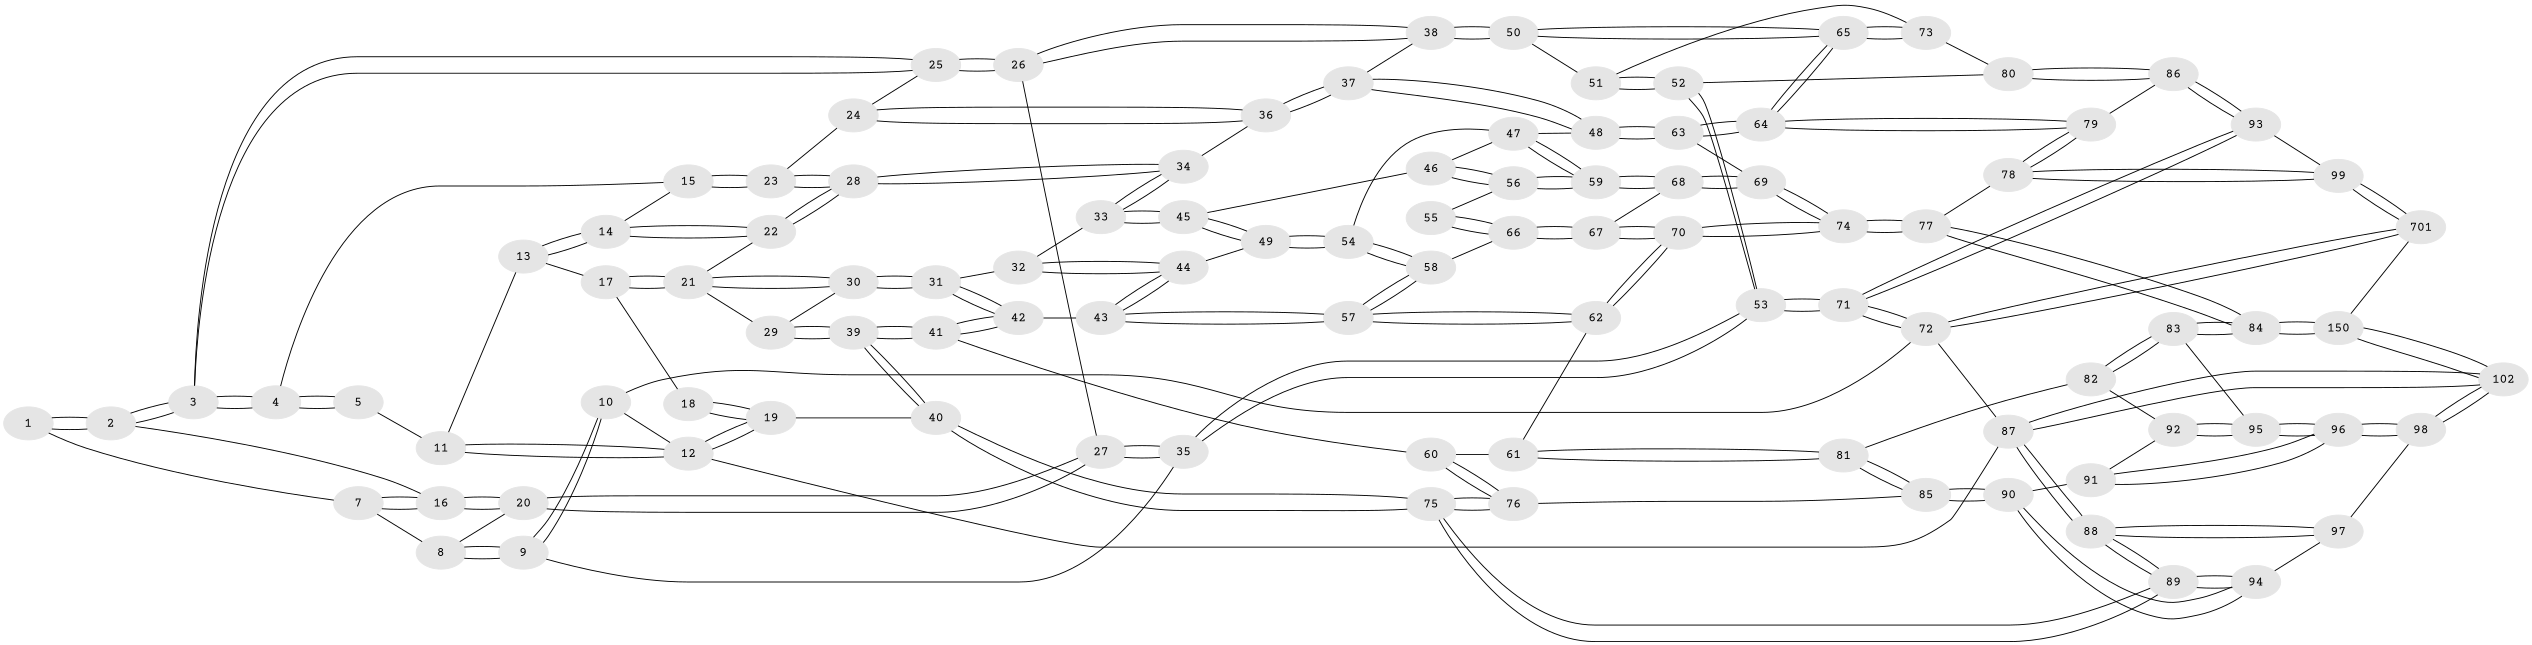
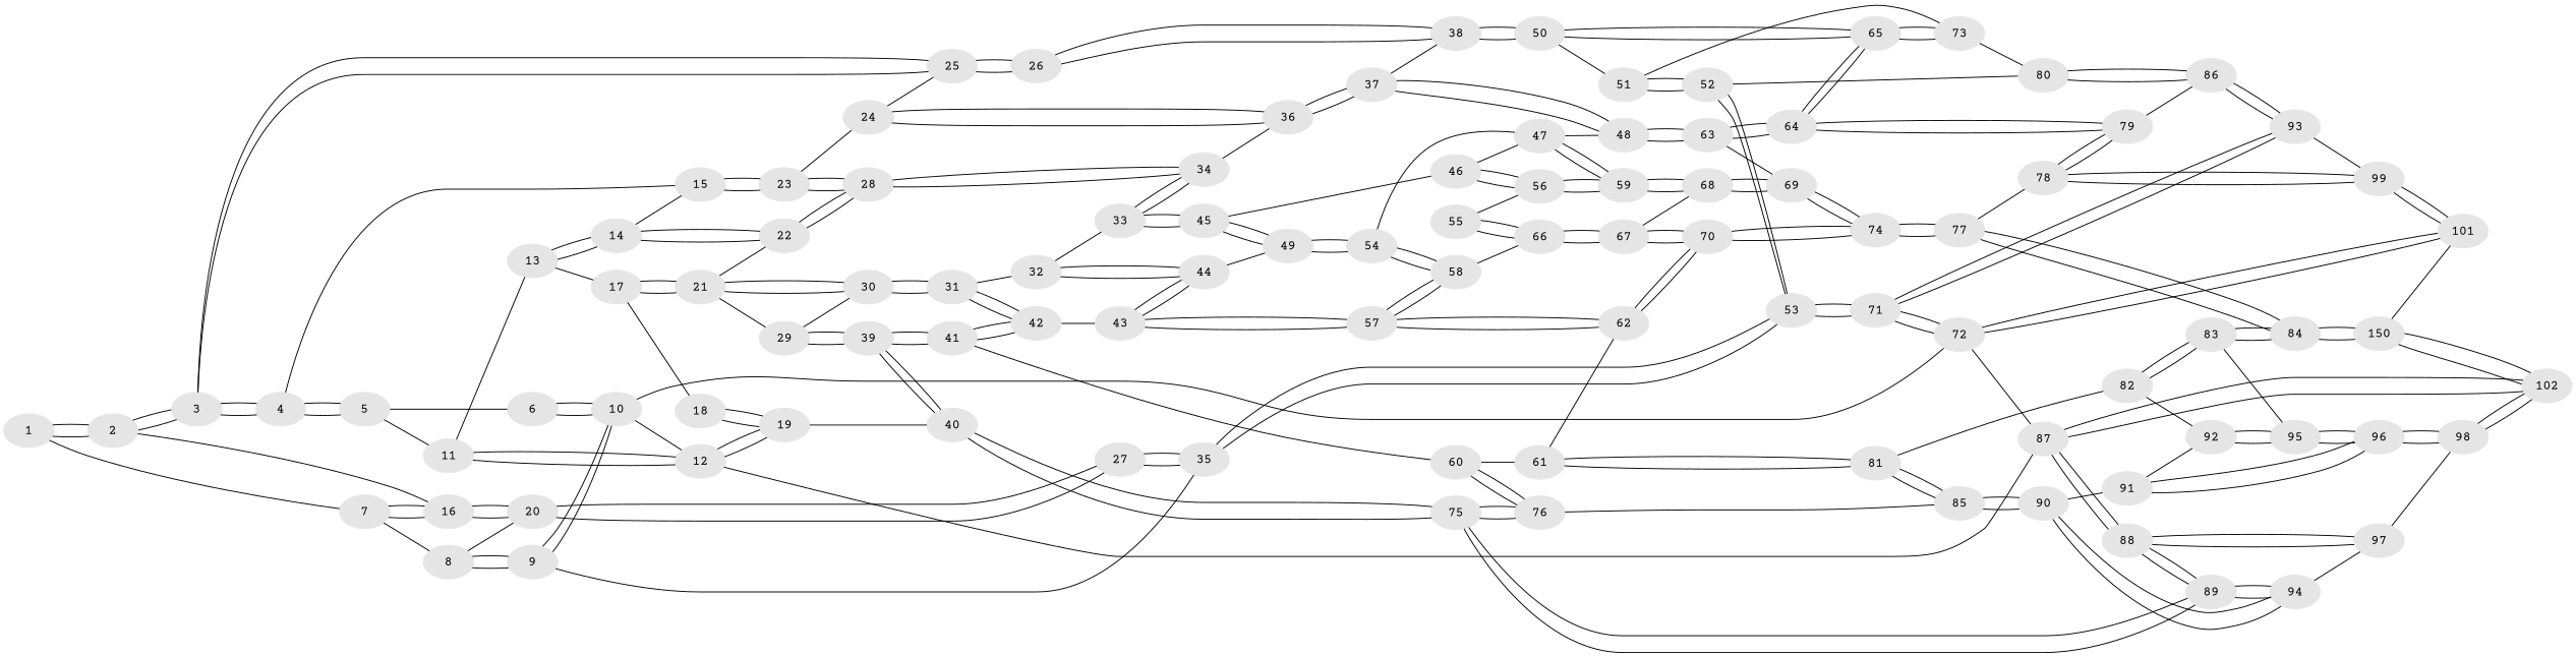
  graph {
    fontname="Courier Prime"
    rankdir=LR
    node [color=gray90 fontname="Courier Prime" style=filled]
    edge [fontname="Courier Prime"]
    1
    2
    7
    3
    16
    8
    4
    25
    20
    5
    15
    26
+   6
    11
    23
    10
    12
    13
    72
    9
    35
    27
    53
    19
    87
-   101 [label=701]
+   101
    14
    17
    40
    88
    102
    22
    18
    21
    28
    24
    29
    30
    39
    75
    31
    34
    36
    37
    38
    50
    41
    32
    42
    33
    44
    43
    45
    49
    46
    71
    48
    63
    51
    65
    60
    76
    89
    61
    57
    58
    62
    54
    47
    56
    59
    68
    64
    69
    52
    73
    80
    86
    93
    55
    66
    67
    70
    81
    85
    82
    74
    79
    77
    99
    78
    84
    94
    90
    n95 [label=150]
    83
    92
    95
    96
    91
    97
    98
    1 -- 2
    1 -- 2
    1 -- 7
    2 -- 3
    2 -- 3
    2 -- 16
    7 -- 16
    7 -- 16
    7 -- 8
    3 -- 4
    3 -- 4
    3 -- 25
    3 -- 25
    16 -- 20
    16 -- 20
    8 -- 20
    8 -- 9
    8 -- 9
    4 -- 5
    4 -- 5
    4 -- 15
    25 -- 26
    25 -- 26
    20 -- 27
    20 -- 27
+   5 -- 6
    5 -- 11
    15 -- 23
    15 -- 23
-   26 -- 27
    26 -- 38
    26 -- 38
+   6 -- 10
+   6 -- 10
    11 -- 12
    11 -- 12
    11 -- 13
    23 -- 28
    23 -- 28
    23 -- 24
    10 -- 12
    10 -- 72
    12 -- 19
    12 -- 19
    12 -- 87
    13 -- 14
    13 -- 14
    13 -- 17
    72 -- 87
    72 -- 101
    72 -- 101
    9 -- 10
    9 -- 10
    9 -- 35
    35 -- 53
    35 -- 53
    27 -- 35
    27 -- 35
    53 -- 71
    53 -- 71
    19 -- 40
    87 -- 88
    87 -- 88
    87 -- 102
    87 -- 102
    14 -- 15
    14 -- 22
    14 -- 22
    17 -- 18
    17 -- 21
    17 -- 21
    40 -- 75
    40 -- 75
    88 -- 89
    88 -- 89
    88 -- 97
    88 -- 97
    22 -- 28
    22 -- 28
    18 -- 19
    18 -- 19
    21 -- 22
    21 -- 29
    21 -- 30
    21 -- 30
    28 -- 34
    28 -- 34
    24 -- 25
    24 -- 36
    24 -- 36
    29 -- 30
    29 -- 39
    29 -- 39
    30 -- 31
    30 -- 31
    39 -- 40
    39 -- 40
    39 -- 41
    39 -- 41
    75 -- 76
    75 -- 76
    75 -- 89
    75 -- 89
    31 -- 32
    31 -- 42
    31 -- 42
    34 -- 36
    36 -- 37
    36 -- 37
    37 -- 38
    37 -- 48
    37 -- 48
    38 -- 50
    38 -- 50
    50 -- 51
    50 -- 65
    50 -- 65
    41 -- 42
    41 -- 42
    41 -- 60
    32 -- 33
    32 -- 44
    32 -- 44
    42 -- 43
    33 -- 34
    33 -- 34
    33 -- 45
    33 -- 45
    44 -- 49
    43 -- 44
    43 -- 44
    43 -- 57
    43 -- 57
    45 -- 49
    45 -- 49
    45 -- 46
    49 -- 54
    49 -- 54
    46 -- 47
    46 -- 56
    46 -- 56
    71 -- 72
    71 -- 72
    71 -- 93
    71 -- 93
    48 -- 63
    48 -- 63
    63 -- 64
    63 -- 64
    63 -- 69
    51 -- 52
    51 -- 52
    51 -- 73
    65 -- 73
    65 -- 73
    60 -- 76
    60 -- 76
    60 -- 61
    76 -- 85
    89 -- 94
    89 -- 94
    61 -- 62
    61 -- 81
    61 -- 81
    57 -- 58
    57 -- 58
    57 -- 62
    57 -- 62
    58 -- 66
    62 -- 70
    62 -- 70
    54 -- 58
    54 -- 58
    54 -- 47
    47 -- 48
    47 -- 59
    47 -- 59
    56 -- 59
    56 -- 59
    59 -- 68
    59 -- 68
    68 -- 69
    68 -- 69
    64 -- 65
    64 -- 65
    64 -- 79
    64 -- 79
    69 -- 74
    69 -- 74
    52 -- 53
    52 -- 53
    52 -- 80
    73 -- 80
    80 -- 86
    80 -- 86
    86 -- 93
    86 -- 93
    93 -- 99
    55 -- 56
    55 -- 66
    55 -- 66
    66 -- 67
    66 -- 67
    67 -- 68
    67 -- 70
    67 -- 70
    70 -- 74
    70 -- 74
    81 -- 85
    81 -- 85
    81 -- 82
    85 -- 90
    85 -- 90
    82 -- 83
    82 -- 83
    82 -- 92
    74 -- 77
    74 -- 77
    79 -- 86
    77 -- 78
    77 -- 84
    77 -- 84
    99 -- 101
    99 -- 101
    78 -- 79
    78 -- 79
    78 -- 99
    78 -- 99
    84 -- n95
    84 -- n95
    94 -- 97
    90 -- 94
    90 -- 94
    90 -- 91
    n95 -- 101
    n95 -- 102
    n95 -- 102
    83 -- 84
    83 -- 84
    83 -- 95
    92 -- 95
    92 -- 95
    95 -- 96
    95 -- 96
    96 -- 98
    96 -- 98
    91 -- 92
    91 -- 96
    91 -- 96
    97 -- 98
    98 -- 102
    98 -- 102
  }
